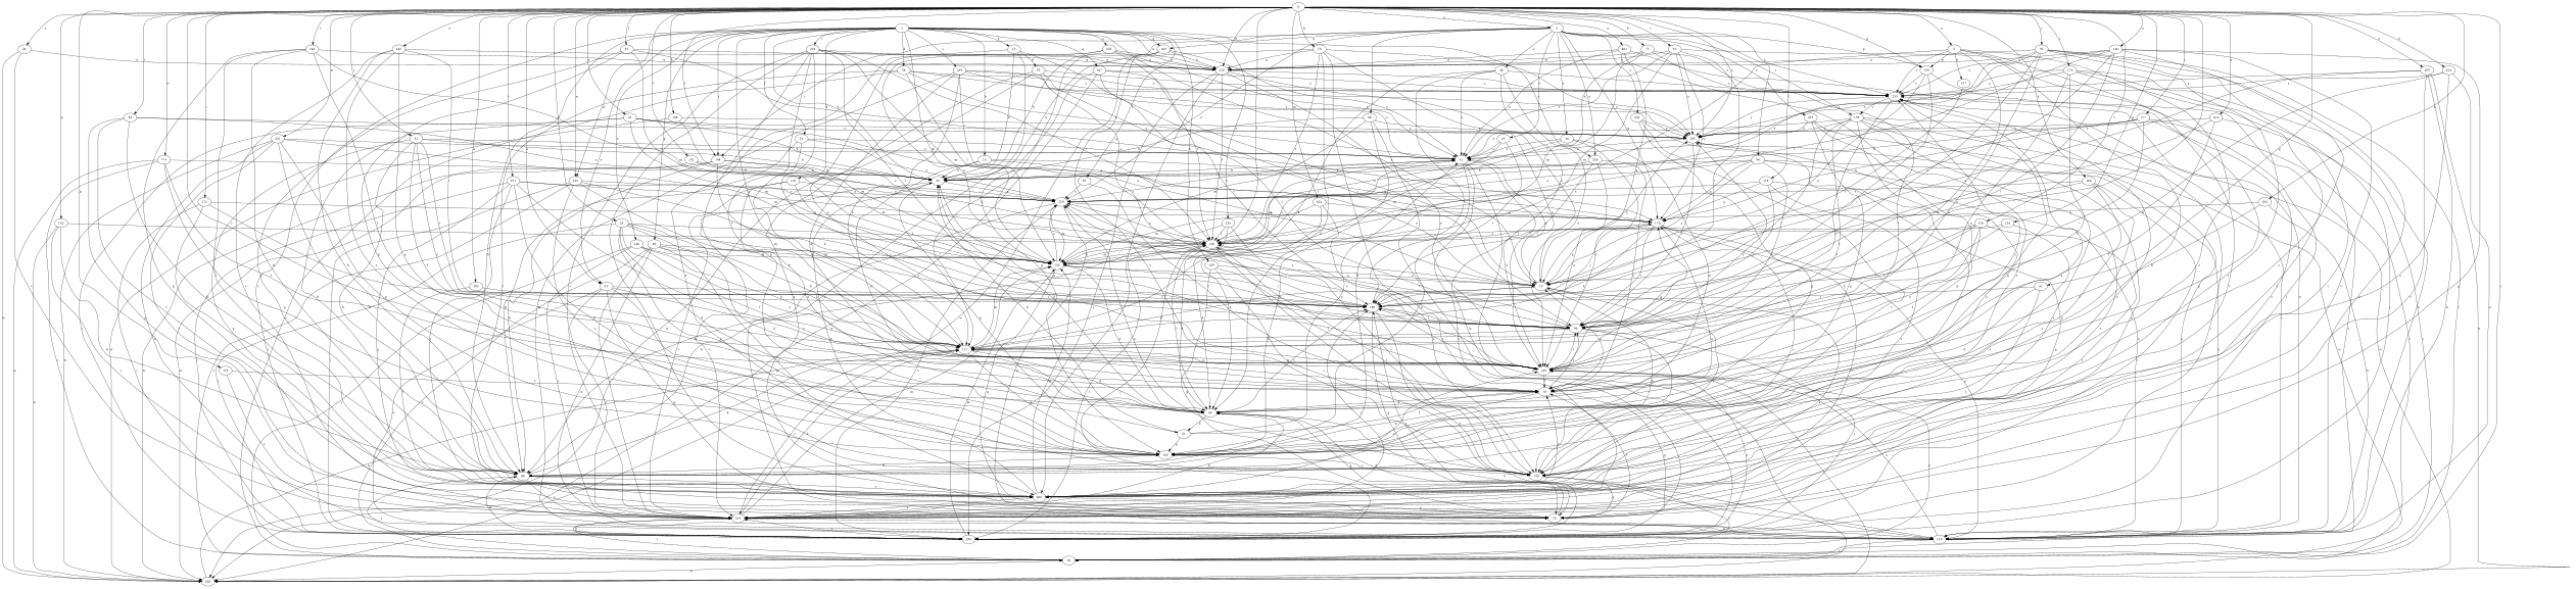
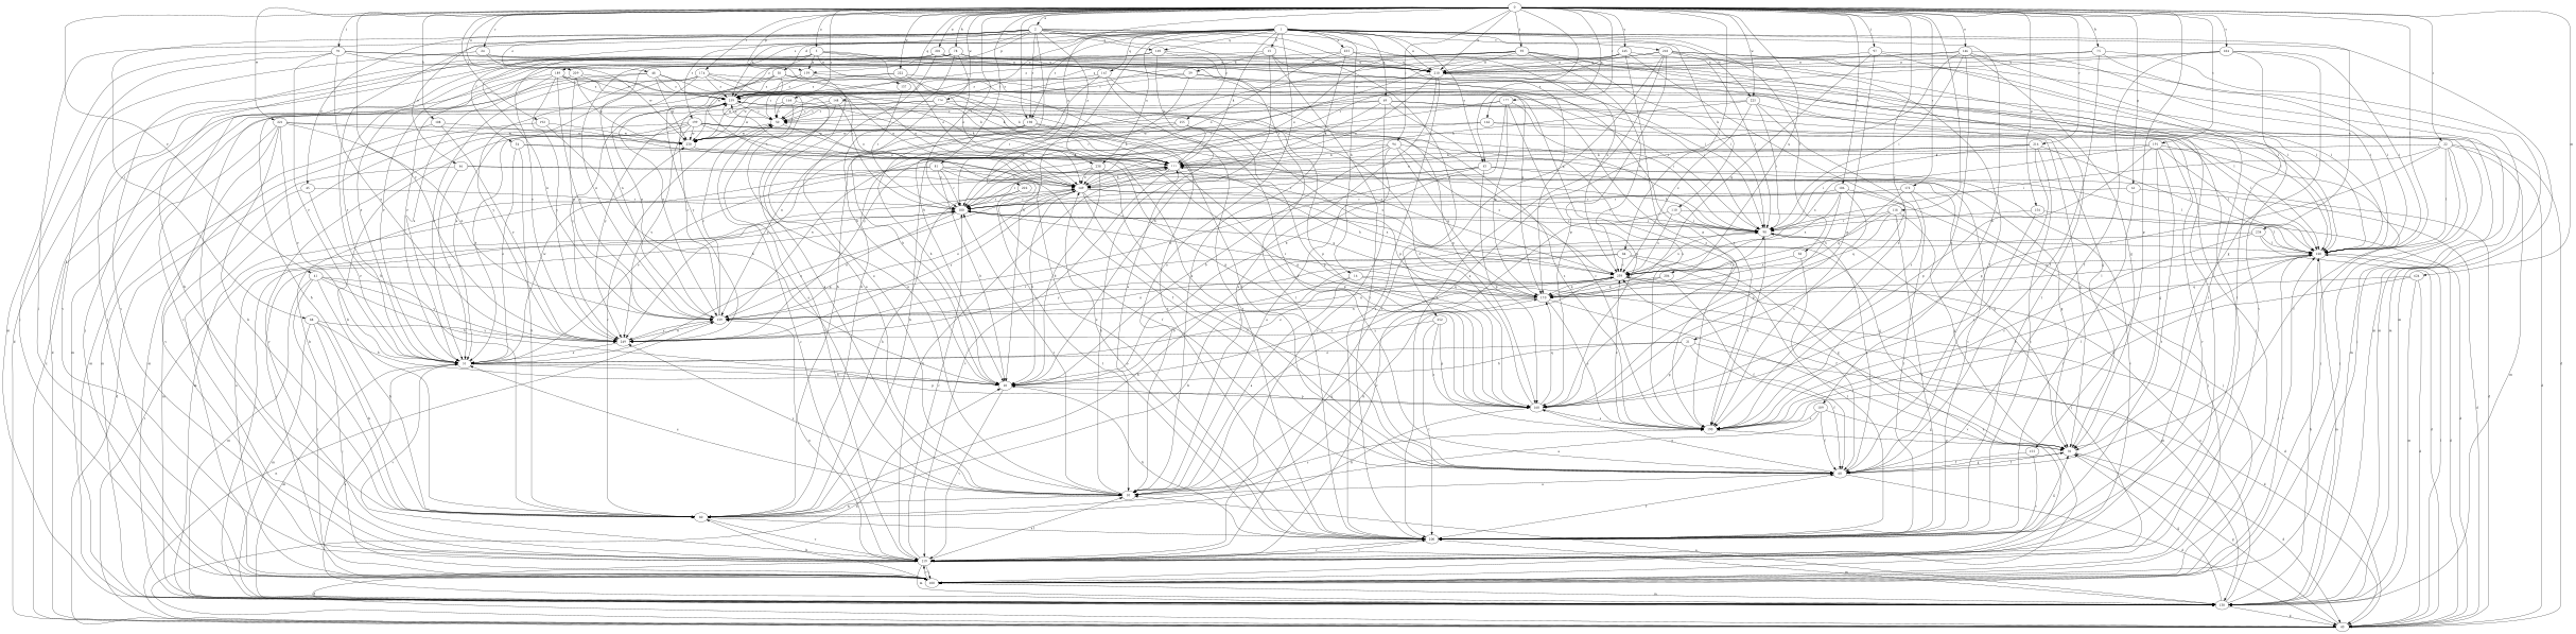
  strict digraph {
    fontname="PT Serif"
    node [fontname="PT Serif"]
    edge [fontname="PT Serif"]
    0
    2
    5
    21
    22
    24
    30
    41
    43
    61
    75
    78
    81
    84
    91
    93
    94
    97
    106
    108
    118
    120
    n23 [label=624]
    146
    155
    156
    159
    162
    164
    172
    174
    177
    180
    184
    191
    192
    198
    201
    202
    206
    209
    210
    216
    221
    222
    224
    225
    243
    249
    20
    169
    238
    45
    46
    48
    88
    170
    199
    239
    252
    255
    259
    80
    137
    149
    190
    219
    51
    40
    160
    60
    100
    111
    130
    90
    230
    139
    70
    200
    10
    1
    13
    16
    38
    54
    58
    69
    109
    110
    148
    167
    189
    218
    234
    235
    39
    0 -> 2 [label=a]
    0 -> 5 [label=a]
    0 -> 21 [label=c]
    0 -> 22 [label=c]
    0 -> 24 [label=c]
    0 -> 30 [label=c]
    0 -> 41 [label=e]
    0 -> 43 [label=e]
    0 -> 61 [label=g]
    0 -> 75 [label=h]
    0 -> 78 [label=h]
    0 -> 81 [label=i]
    0 -> 84 [label=i]
    0 -> 91 [label=j]
    0 -> 93 [label=j]
    0 -> 94 [label=j]
    0 -> 97 [label=j]
    0 -> 106 [label=k]
    0 -> 108 [label=k]
    0 -> 118 [label=l]
    0 -> 120 [label=l]
    0 -> n23 [label=m]
    0 -> 146 [label=o]
    0 -> 155 [label=p]
    0 -> 156 [label=p]
    0 -> 159 [label=p]
    0 -> 162 [label=q]
    0 -> 164 [label=q]
    0 -> 172 [label=r]
    0 -> 174 [label=r]
    0 -> 177 [label=r]
    0 -> 180 [label=r]
    0 -> 184 [label=s]
    0 -> 191 [label=t]
    0 -> 192 [label=t]
    0 -> 198 [label=t]
    0 -> 201 [label=u]
    0 -> 202 [label=u]
    0 -> 206 [label=u]
    0 -> 209 [label=u]
    0 -> 210 [label=u]
    0 -> 216 [label=v]
    0 -> 221 [label=w]
    0 -> 222 [label=w]
    0 -> 224 [label=w]
    0 -> 225 [label=w]
    0 -> 243 [label=y]
    0 -> 249 [label=y]
    2 -> 159 [label=p]
    2 -> 198 [label=t]
    2 -> 20 [label=b]
    2 -> 169 [label=q]
    2 -> 238 [label=x]
    2 -> 45 [label=e]
    2 -> 46 [label=e]
    2 -> 48 [label=e]
    2 -> 88 [label=i]
    2 -> 170 [label=q]
    2 -> 199 [label=t]
    2 -> 239 [label=x]
    2 -> 252 [label=z]
    2 -> 255 [label=z]
    2 -> 259 [label=z]
    5 -> 120 [label=l]
    5 -> 159 [label=p]
    5 -> 259 [label=z]
    5 -> 80 [label=h]
    5 -> 137 [label=n]
    5 -> 149 [label=o]
    5 -> 190 [label=z]
    5 -> 219 [label=v]
    21 -> 20 [label=b]
    21 -> 51 [label=e]
-   40 -> 21 [label=d]
+   21 -> 40 [label=d]
    21 -> 160 [label=p]
    21 -> 60 [label=f]
    22 -> 120 [label=l]
    22 -> 40 [label=d]
    22 -> 160 [label=p]
    22 -> 60 [label=f]
    22 -> 100 [label=j]
    22 -> 111 [label=k]
    22 -> 130 [label=m]
    22 -> 90 [label=i]
    24 -> 210 [label=u]
    24 -> 219 [label=v]
    24 -> 230 [label=w]
    30 -> 259 [label=z]
    30 -> 149 [label=o]
    30 -> 230 [label=w]
    41 -> 249 [label=y]
    41 -> 20 [label=b]
    41 -> 170 [label=q]
    41 -> 80 [label=h]
    41 -> 100 [label=j]
    41 -> 130 [label=m]
    43 -> 180 [label=r]
    43 -> 149 [label=o]
    43 -> 219 [label=v]
    43 -> 160 [label=p]
    43 -> 139 [label=n]
    43 -> 70 [label=g]
    61 -> 180 [label=r]
    61 -> 40 [label=d]
    61 -> 200 [label=t]
    75 -> 120 [label=l]
    75 -> 210 [label=u]
    75 -> 259 [label=z]
    75 -> 60 [label=f]
    75 -> 130 [label=m]
    78 -> 120 [label=l]
    78 -> 210 [label=u]
    78 -> 249 [label=y]
    78 -> 20 [label=b]
    78 -> 149 [label=o]
    78 -> 40 [label=d]
    78 -> 100 [label=j]
    81 -> 180 [label=r]
    81 -> 20 [label=b]
    81 -> 80 [label=h]
    81 -> 149 [label=o]
    81 -> 51 [label=e]
    81 -> 60 [label=f]
    81 -> 70 [label=g]
    84 -> 249 [label=y]
    84 -> 239 [label=x]
    84 -> 80 [label=h]
    84 -> 70 [label=g]
    84 -> 200 [label=t]
    91 -> 180 [label=r]
    91 -> 210 [label=u]
    91 -> 249 [label=y]
    91 -> 170 [label=q]
    91 -> 51 [label=e]
    91 -> 100 [label=j]
    91 -> 130 [label=m]
    93 -> 30 [label=c]
    93 -> 210 [label=u]
    93 -> 239 [label=x]
    93 -> 259 [label=z]
    93 -> 149 [label=o]
    93 -> 219 [label=v]
    93 -> 90 [label=i]
    93 -> 139 [label=n]
    93 -> 200 [label=t]
    94 -> 20 [label=b]
    94 -> 170 [label=q]
    94 -> 239 [label=x]
    94 -> 111 [label=k]
    94 -> 139 [label=n]
    94 -> 200 [label=t]
    94 -> 10 [label=a]
    97 -> 210 [label=u]
    97 -> 170 [label=q]
    97 -> 160 [label=p]
    97 -> 130 [label=m]
    97 -> 200 [label=t]
    106 -> 180 [label=r]
    106 -> 239 [label=x]
    106 -> 190 [label=s]
    106 -> 160 [label=p]
    106 -> 100 [label=j]
    108 -> 249 [label=y]
    108 -> 130 [label=m]
    108 -> 230 [label=w]
    118 -> 170 [label=q]
    118 -> 239 [label=x]
    118 -> 90 [label=i]
    118 -> 70 [label=g]
    118 -> 200 [label=t]
    120 -> 239 [label=x]
    120 -> 190 [label=s]
    120 -> 40 [label=d]
    120 -> 100 [label=j]
    120 -> 130 [label=m]
    n23 -> 170 [label=q]
    n23 -> 190 [label=s]
    n23 -> 40 [label=d]
    n23 -> 130 [label=m]
    146 -> 120 [label=l]
    146 -> 210 [label=u]
    146 -> 190 [label=s]
    146 -> 219 [label=v]
    146 -> 51 [label=e]
    146 -> 90 [label=i]
    146 -> 70 [label=g]
    146 -> 10 [label=a]
    155 -> 219 [label=v]
    155 -> 60 [label=f]
    156 -> 120 [label=l]
    156 -> 190 [label=s]
    156 -> 90 [label=i]
    159 -> 259 [label=z]
    159 -> 219 [label=v]
    159 -> 90 [label=i]
    159 -> 10 [label=a]
    162 -> 120 [label=l]
    162 -> 80 [label=h]
    162 -> 219 [label=v]
    162 -> 230 [label=w]
    164 -> 30 [label=c]
    164 -> 249 [label=y]
    164 -> 60 [label=f]
    164 -> 10 [label=a]
    172 -> 180 [label=r]
    172 -> 170 [label=q]
    172 -> 100 [label=j]
    172 -> 200 [label=t]
    174 -> 249 [label=y]
    174 -> 259 [label=z]
    174 -> 149 [label=o]
    174 -> 60 [label=f]
    174 -> 100 [label=j]
    174 -> 139 [label=n]
    174 -> 200 [label=t]
    177 -> 30 [label=c]
    177 -> 249 [label=y]
    177 -> 20 [label=b]
    177 -> 170 [label=q]
    177 -> 160 [label=p]
    177 -> 90 [label=i]
    180 -> 90 [label=i]
    180 -> 139 [label=n]
    180 -> 70 [label=g]
    184 -> 120 [label=l]
    184 -> 210 [label=u]
    184 -> 80 [label=h]
    184 -> 60 [label=f]
    184 -> 70 [label=g]
    184 -> 200 [label=t]
    191 -> 120 [label=l]
    191 -> 239 [label=x]
    191 -> 160 [label=p]
    191 -> 100 [label=j]
    191 -> 111 [label=k]
    191 -> 70 [label=g]
    191 -> 200 [label=t]
    192 -> 20 [label=b]
    192 -> 130 [label=m]
    192 -> 230 [label=w]
    198 -> 20 [label=b]
    198 -> 239 [label=x]
    198 -> 80 [label=h]
    198 -> 111 [label=k]
    198 -> 230 [label=w]
    201 -> 210 [label=u]
    201 -> 51 [label=e]
    201 -> 139 [label=n]
    201 -> 200 [label=t]
    201 -> 10 [label=a]
    202 -> 180 [label=r]
    202 -> 200 [label=t]
    206 -> 170 [label=q]
    206 -> 60 [label=f]
    206 -> 139 [label=n]
    209 -> 259 [label=z]
    209 -> 219 [label=v]
    209 -> 230 [label=w]
    209 -> 139 [label=n]
    209 -> 10 [label=a]
    210 -> 120 [label=l]
    210 -> 259 [label=z]
    210 -> 149 [label=o]
    210 -> 100 [label=j]
    210 -> 200 [label=t]
    210 -> 10 [label=a]
    216 -> 120 [label=l]
    216 -> 149 [label=o]
    216 -> 60 [label=f]
    216 -> 111 [label=k]
    216 -> 90 [label=i]
    216 -> 200 [label=t]
    221 -> 80 [label=h]
    221 -> 219 [label=v]
    221 -> 51 [label=e]
    221 -> 160 [label=p]
    221 -> 130 [label=m]
    221 -> 230 [label=w]
    221 -> 139 [label=n]
    222 -> 259 [label=z]
    222 -> 190 [label=s]
    222 -> 111 [label=k]
    222 -> 139 [label=n]
    224 -> 30 [label=c]
    224 -> 20 [label=b]
    224 -> 160 [label=p]
    224 -> 60 [label=f]
    224 -> 230 [label=w]
    225 -> 30 [label=c]
    225 -> 239 [label=x]
    225 -> 190 [label=s]
    225 -> 100 [label=j]
    225 -> 111 [label=k]
    225 -> 90 [label=i]
    243 -> 180 [label=r]
    243 -> 210 [label=u]
    243 -> 80 [label=h]
    243 -> 190 [label=s]
    243 -> 219 [label=v]
    243 -> 160 [label=p]
    249 -> 51 [label=e]
    249 -> 90 [label=i]
    249 -> 139 [label=n]
    20 -> 239 [label=x]
    20 -> 219 [label=v]
    20 -> 160 [label=p]
    169 -> 210 [label=u]
    169 -> 190 [label=s]
    169 -> 51 [label=e]
    169 -> 111 [label=k]
    169 -> 230 [label=w]
    238 -> 180 [label=r]
    238 -> 20 [label=b]
    238 -> 149 [label=o]
    238 -> 60 [label=f]
    45 -> 180 [label=r]
    45 -> 51 [label=e]
    45 -> 130 [label=m]
    46 -> 120 [label=l]
    46 -> 149 [label=o]
    46 -> 51 [label=e]
    46 -> 40 [label=d]
    48 -> 259 [label=z]
    48 -> 80 [label=h]
    48 -> 149 [label=o]
    48 -> 51 [label=e]
    48 -> 111 [label=k]
    48 -> 230 [label=w]
    88 -> 249 [label=y]
    88 -> 20 [label=b]
    88 -> 80 [label=h]
    88 -> 100 [label=j]
    88 -> 130 [label=m]
    170 -> 120 [label=l]
    170 -> 180 [label=r]
    170 -> 190 [label=s]
    170 -> 219 [label=v]
    170 -> 111 [label=k]
    170 -> 90 [label=i]
    170 -> 139 [label=n]
    199 -> 249 [label=y]
    199 -> 219 [label=v]
    199 -> 51 [label=e]
    199 -> 160 [label=p]
    199 -> 60 [label=f]
    199 -> 100 [label=j]
    199 -> 90 [label=i]
    199 -> 230 [label=w]
    199 -> 70 [label=g]
    239 -> 170 [label=q]
    239 -> 80 [label=h]
    239 -> 51 [label=e]
    239 -> 130 [label=m]
    239 -> 139 [label=n]
    252 -> 249 [label=y]
    252 -> 190 [label=s]
    252 -> 160 [label=p]
    252 -> 200 [label=t]
    255 -> 249 [label=y]
    255 -> 190 [label=s]
    255 -> 160 [label=p]
    255 -> 230 [label=w]
-   259 -> 199 [label=c]
+   259 -> 30 [label=c]
    259 -> 249 [label=y]
    259 -> 149 [label=o]
    259 -> 160 [label=p]
    80 -> 30 [label=c]
    80 -> 219 [label=v]
    80 -> 111 [label=k]
    80 -> 200 [label=t]
    137 -> 180 [label=r]
    149 -> 180 [label=r]
    149 -> 249 [label=y]
    149 -> 20 [label=b]
    149 -> 170 [label=q]
    149 -> 239 [label=x]
    149 -> 60 [label=f]
    149 -> 111 [label=k]
    149 -> 90 [label=i]
    190 -> 30 [label=c]
    190 -> 120 [label=l]
    190 -> 239 [label=x]
    190 -> 70 [label=g]
    219 -> 30 [label=c]
    219 -> 180 [label=r]
    219 -> 40 [label=d]
    219 -> 100 [label=j]
    219 -> 111 [label=k]
    219 -> 130 [label=m]
    219 -> 139 [label=n]
+   219 -> 200 [label=t]
    219 -> 10 [label=a]
    51 -> 20 [label=b]
    51 -> 149 [label=o]
    51 -> 219 [label=v]
    51 -> 160 [label=p]
    51 -> 130 [label=m]
    51 -> 230 [label=w]
    40 -> 120 [label=l]
    40 -> 180 [label=r]
    40 -> 20 [label=b]
    40 -> 259 [label=z]
    40 -> 139 [label=n]
    40 -> 70 [label=g]
    160 -> 170 [label=q]
    160 -> 259 [label=z]
    160 -> 80 [label=h]
    160 -> 190 [label=s]
    60 -> 40 [label=d]
    60 -> 160 [label=p]
    60 -> 90 [label=i]
    60 -> 70 [label=g]
    60 -> 10 [label=a]
    100 -> 120 [label=l]
    100 -> 180 [label=r]
    100 -> 239 [label=x]
    100 -> 80 [label=h]
    100 -> 149 [label=o]
    100 -> 219 [label=v]
    100 -> 130 [label=m]
    111 -> 149 [label=o]
    111 -> 219 [label=v]
    111 -> 40 [label=d]
    111 -> 160 [label=p]
    111 -> 130 [label=m]
    130 -> 120 [label=h]
    130 -> 180 [label=r]
    130 -> 239 [label=x]
    130 -> 51 [label=e]
    130 -> 40 [label=d]
    130 -> 70 [label=g]
    130 -> 10 [label=a]
    90 -> 120 [label=l]
    90 -> 180 [label=r]
    90 -> 239 [label=x]
    90 -> 190 [label=s]
    90 -> 100 [label=j]
    90 -> 111 [label=k]
    230 -> 111 [label=k]
    139 -> 30 [label=c]
    139 -> 249 [label=y]
    139 -> 259 [label=z]
    139 -> 149 [label=o]
    70 -> 40 [label=d]
    70 -> 60 [label=f]
    200 -> 20 [label=b]
    200 -> 259 [label=z]
    200 -> 149 [label=o]
    200 -> 219 [label=v]
    200 -> 60 [label=f]
    200 -> 130 [label=m]
    200 -> 70 [label=g]
    10 -> 180 [label=r]
    10 -> 249 [label=y]
    10 -> 170 [label=q]
    10 -> 80 [label=h]
    10 -> 190 [label=s]
    10 -> 51 [label=e]
    10 -> 111 [label=k]
    1 -> 43 [label=e]
    1 -> 198 [label=t]
    1 -> 210 [label=u]
    1 -> 225 [label=w]
    1 -> 20 [label=b]
    1 -> 169 [label=q]
    1 -> 238 [label=x]
    1 -> 80 [label=h]
    1 -> 100 [label=j]
    1 -> 111 [label=k]
    1 -> 130 [label=m]
    1 -> 10 [label=a]
    1 -> 13 [label=b]
    1 -> 16 [label=b]
    1 -> 38 [label=d]
    1 -> 54 [label=f]
    1 -> 58 [label=f]
    1 -> 69 [label=g]
    1 -> 109 [label=k]
    1 -> 110 [label=k]
    1 -> 148 [label=o]
    1 -> 167 [label=q]
    1 -> 189 [label=s]
    1 -> 218 [label=v]
    1 -> 234 [label=x]
    1 -> 235 [label=x]
    13 -> 20 [label=b]
    13 -> 90 [label=i]
    13 -> 139 [label=n]
    13 -> 200 [label=t]
    13 -> 39 [label=d]
    16 -> 20 [label=b]
    16 -> 170 [label=q]
    16 -> 40 [label=d]
    16 -> 10 [label=a]
    38 -> 30 [label=c]
    38 -> 120 [label=l]
    38 -> 249 [label=y]
    38 -> 259 [label=z]
    38 -> 51 [label=e]
    38 -> 200 [label=t]
    54 -> 239 [label=x]
    54 -> 80 [label=h]
    54 -> 51 [label=e]
    54 -> 111 [label=k]
    58 -> 239 [label=x]
    58 -> 60 [label=f]
    69 -> 30 [label=c]
    69 -> 190 [label=s]
    69 -> 219 [label=v]
    69 -> 40 [label=d]
    69 -> 111 [label=k]
    69 -> 130 [label=m]
    69 -> 139 [label=n]
    109 -> 190 [label=s]
    109 -> 60 [label=f]
    109 -> 70 [label=g]
    109 -> 10 [label=a]
    110 -> 239 [label=x]
    110 -> 219 [label=v]
    110 -> 40 [label=d]
    110 -> 90 [label=i]
    148 -> 30 [label=c]
    148 -> 149 [label=o]
    148 -> 219 [label=v]
    148 -> 111 [label=k]
    148 -> 130 [label=m]
    167 -> 180 [label=r]
    167 -> 259 [label=z]
    167 -> 160 [label=p]
    167 -> 230 [label=w]
    167 -> 10 [label=a]
    189 -> 249 [label=y]
    189 -> 259 [label=z]
    189 -> 51 [label=e]
    189 -> 40 [label=d]
    189 -> 111 [label=k]
    189 -> 139 [label=n]
    189 -> 10 [label=a]
    218 -> 120 [label=l]
    218 -> 180 [label=r]
    218 -> 210 [label=u]
    218 -> 219 [label=v]
    218 -> 160 [label=p]
    218 -> 60 [label=f]
    218 -> 130 [label=m]
    218 -> 90 [label=i]
    218 -> 200 [label=t]
    234 -> 120 [label=l]
    234 -> 80 [label=h]
    234 -> 190 [label=s]
    234 -> 40 [label=d]
    235 -> 120 [label=l]
    235 -> 210 [label=u]
    235 -> 149 [label=o]
    235 -> 51 [label=e]
    235 -> 10 [label=a]
    39 -> 180 [label=r]
    39 -> 259 [label=z]
    39 -> 90 [label=i]
    39 -> 230 [label=w]
    39 -> 70 [label=g]
  }
